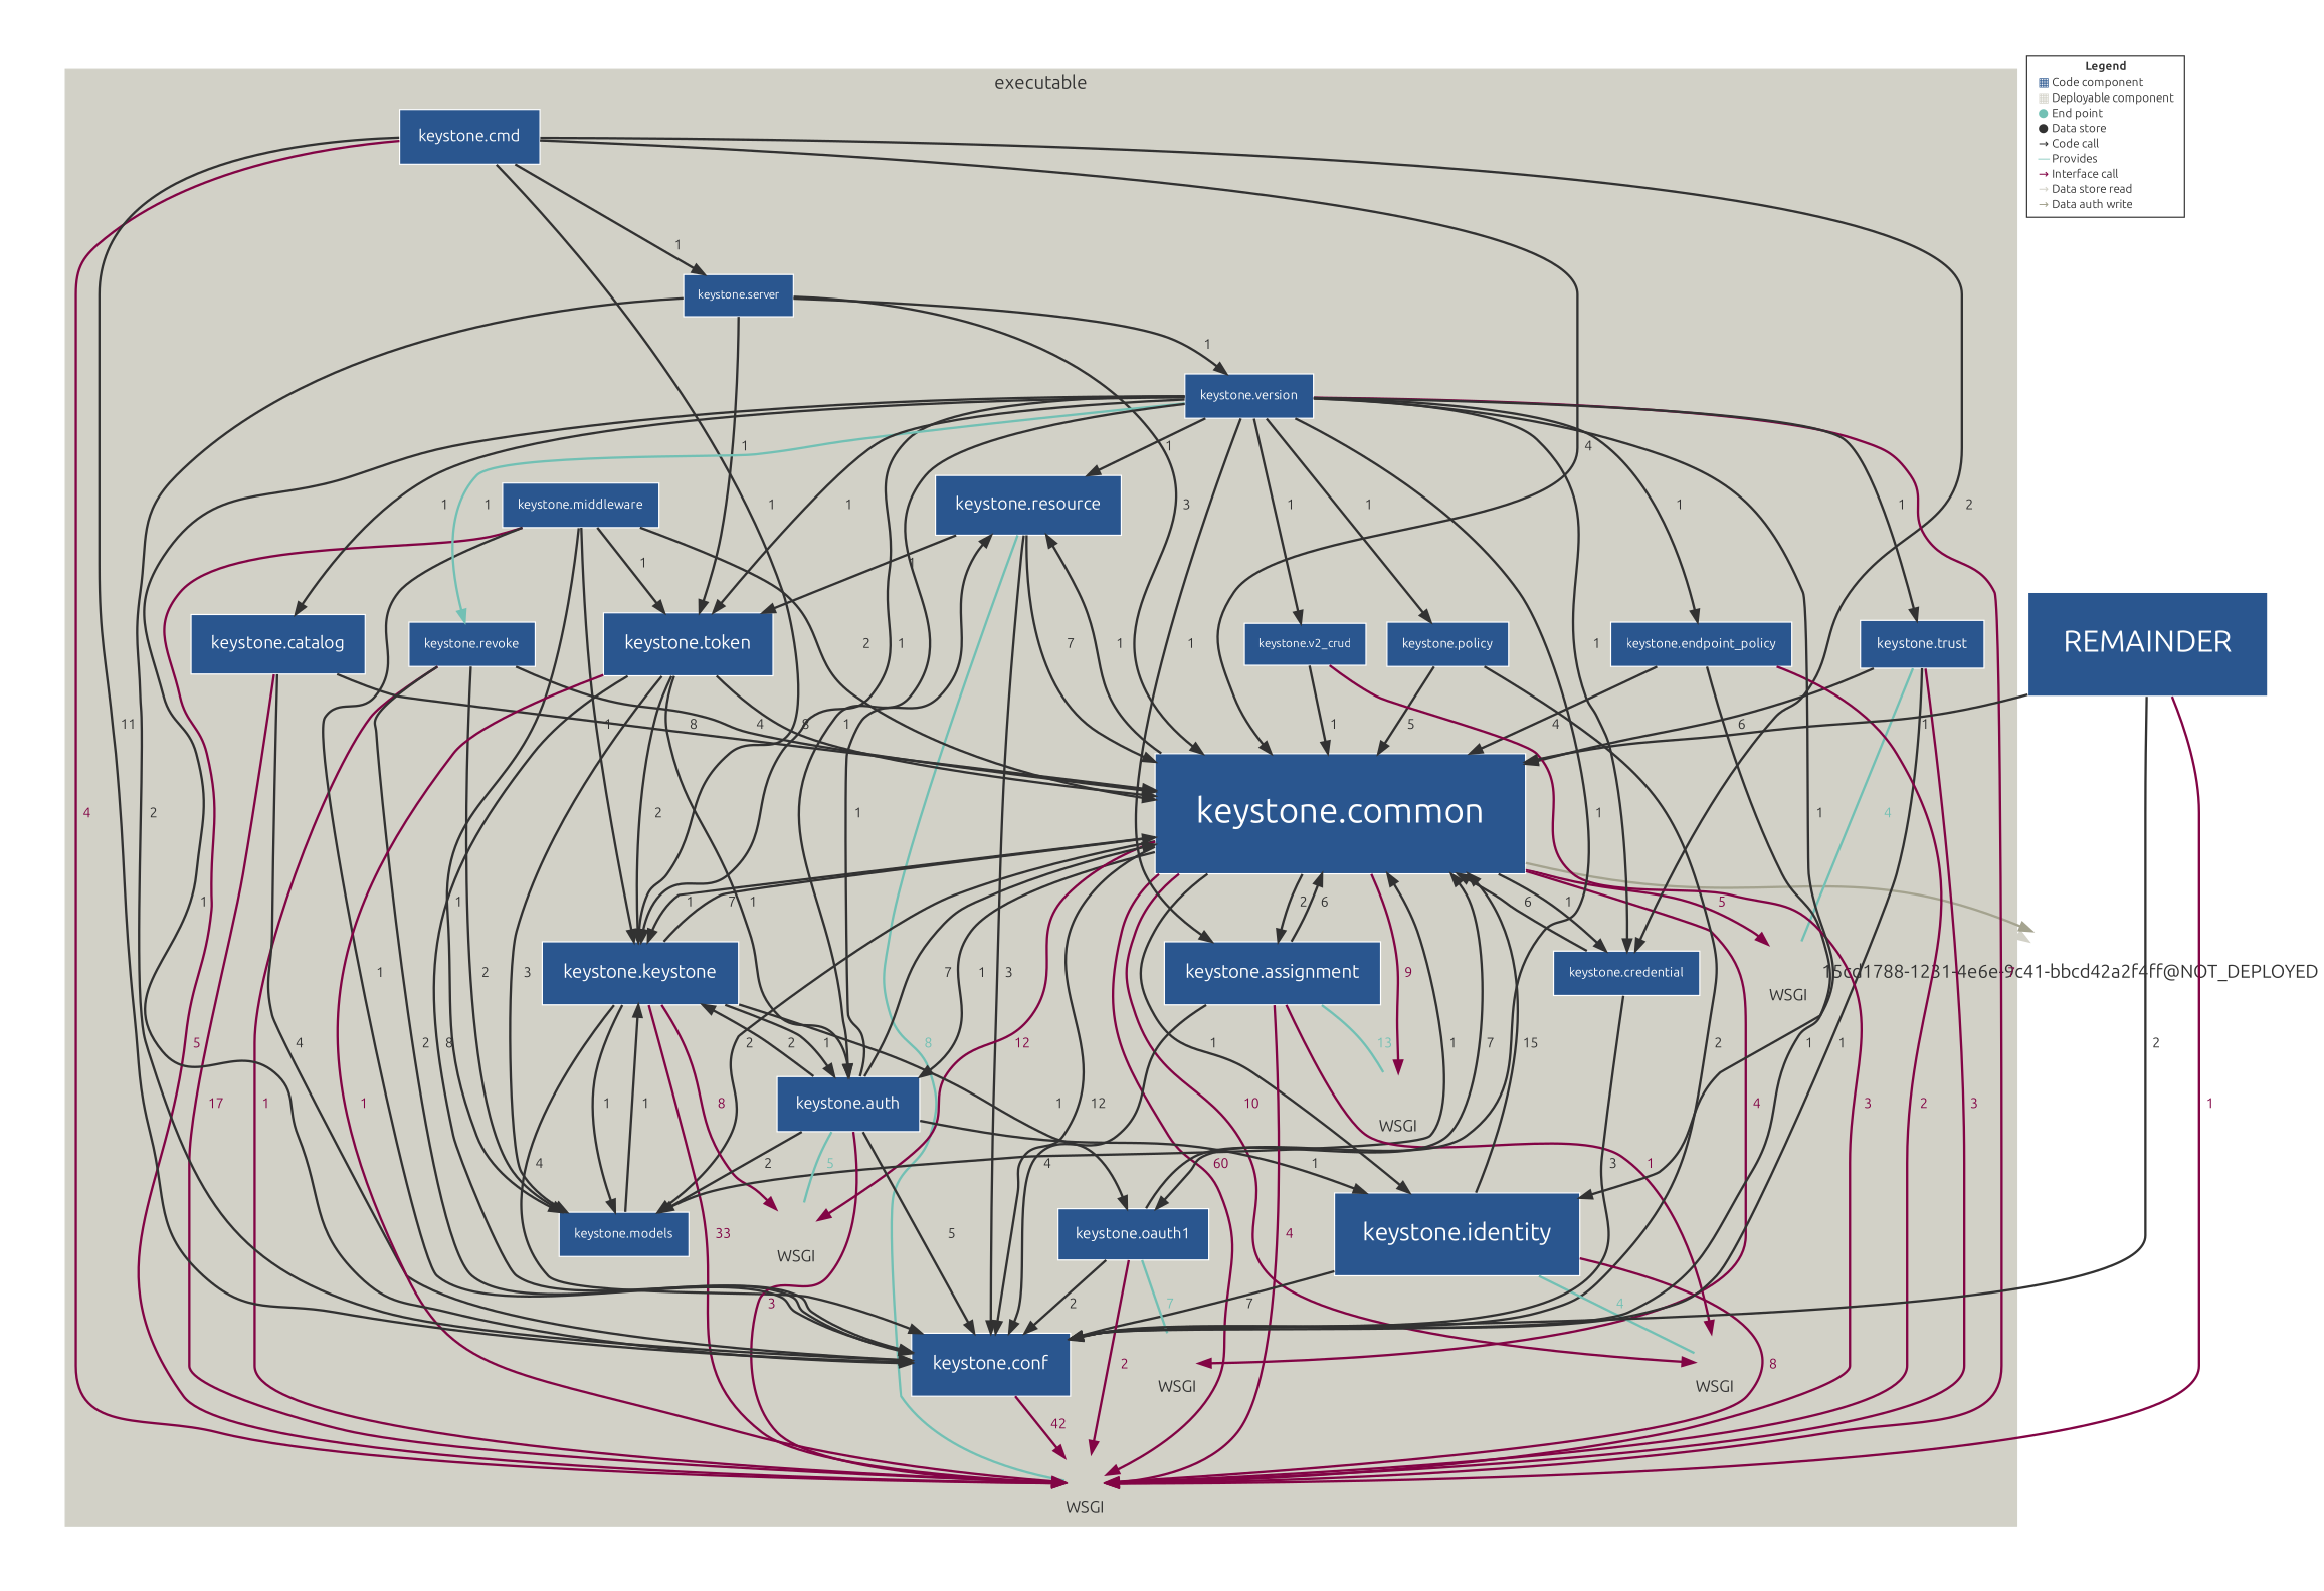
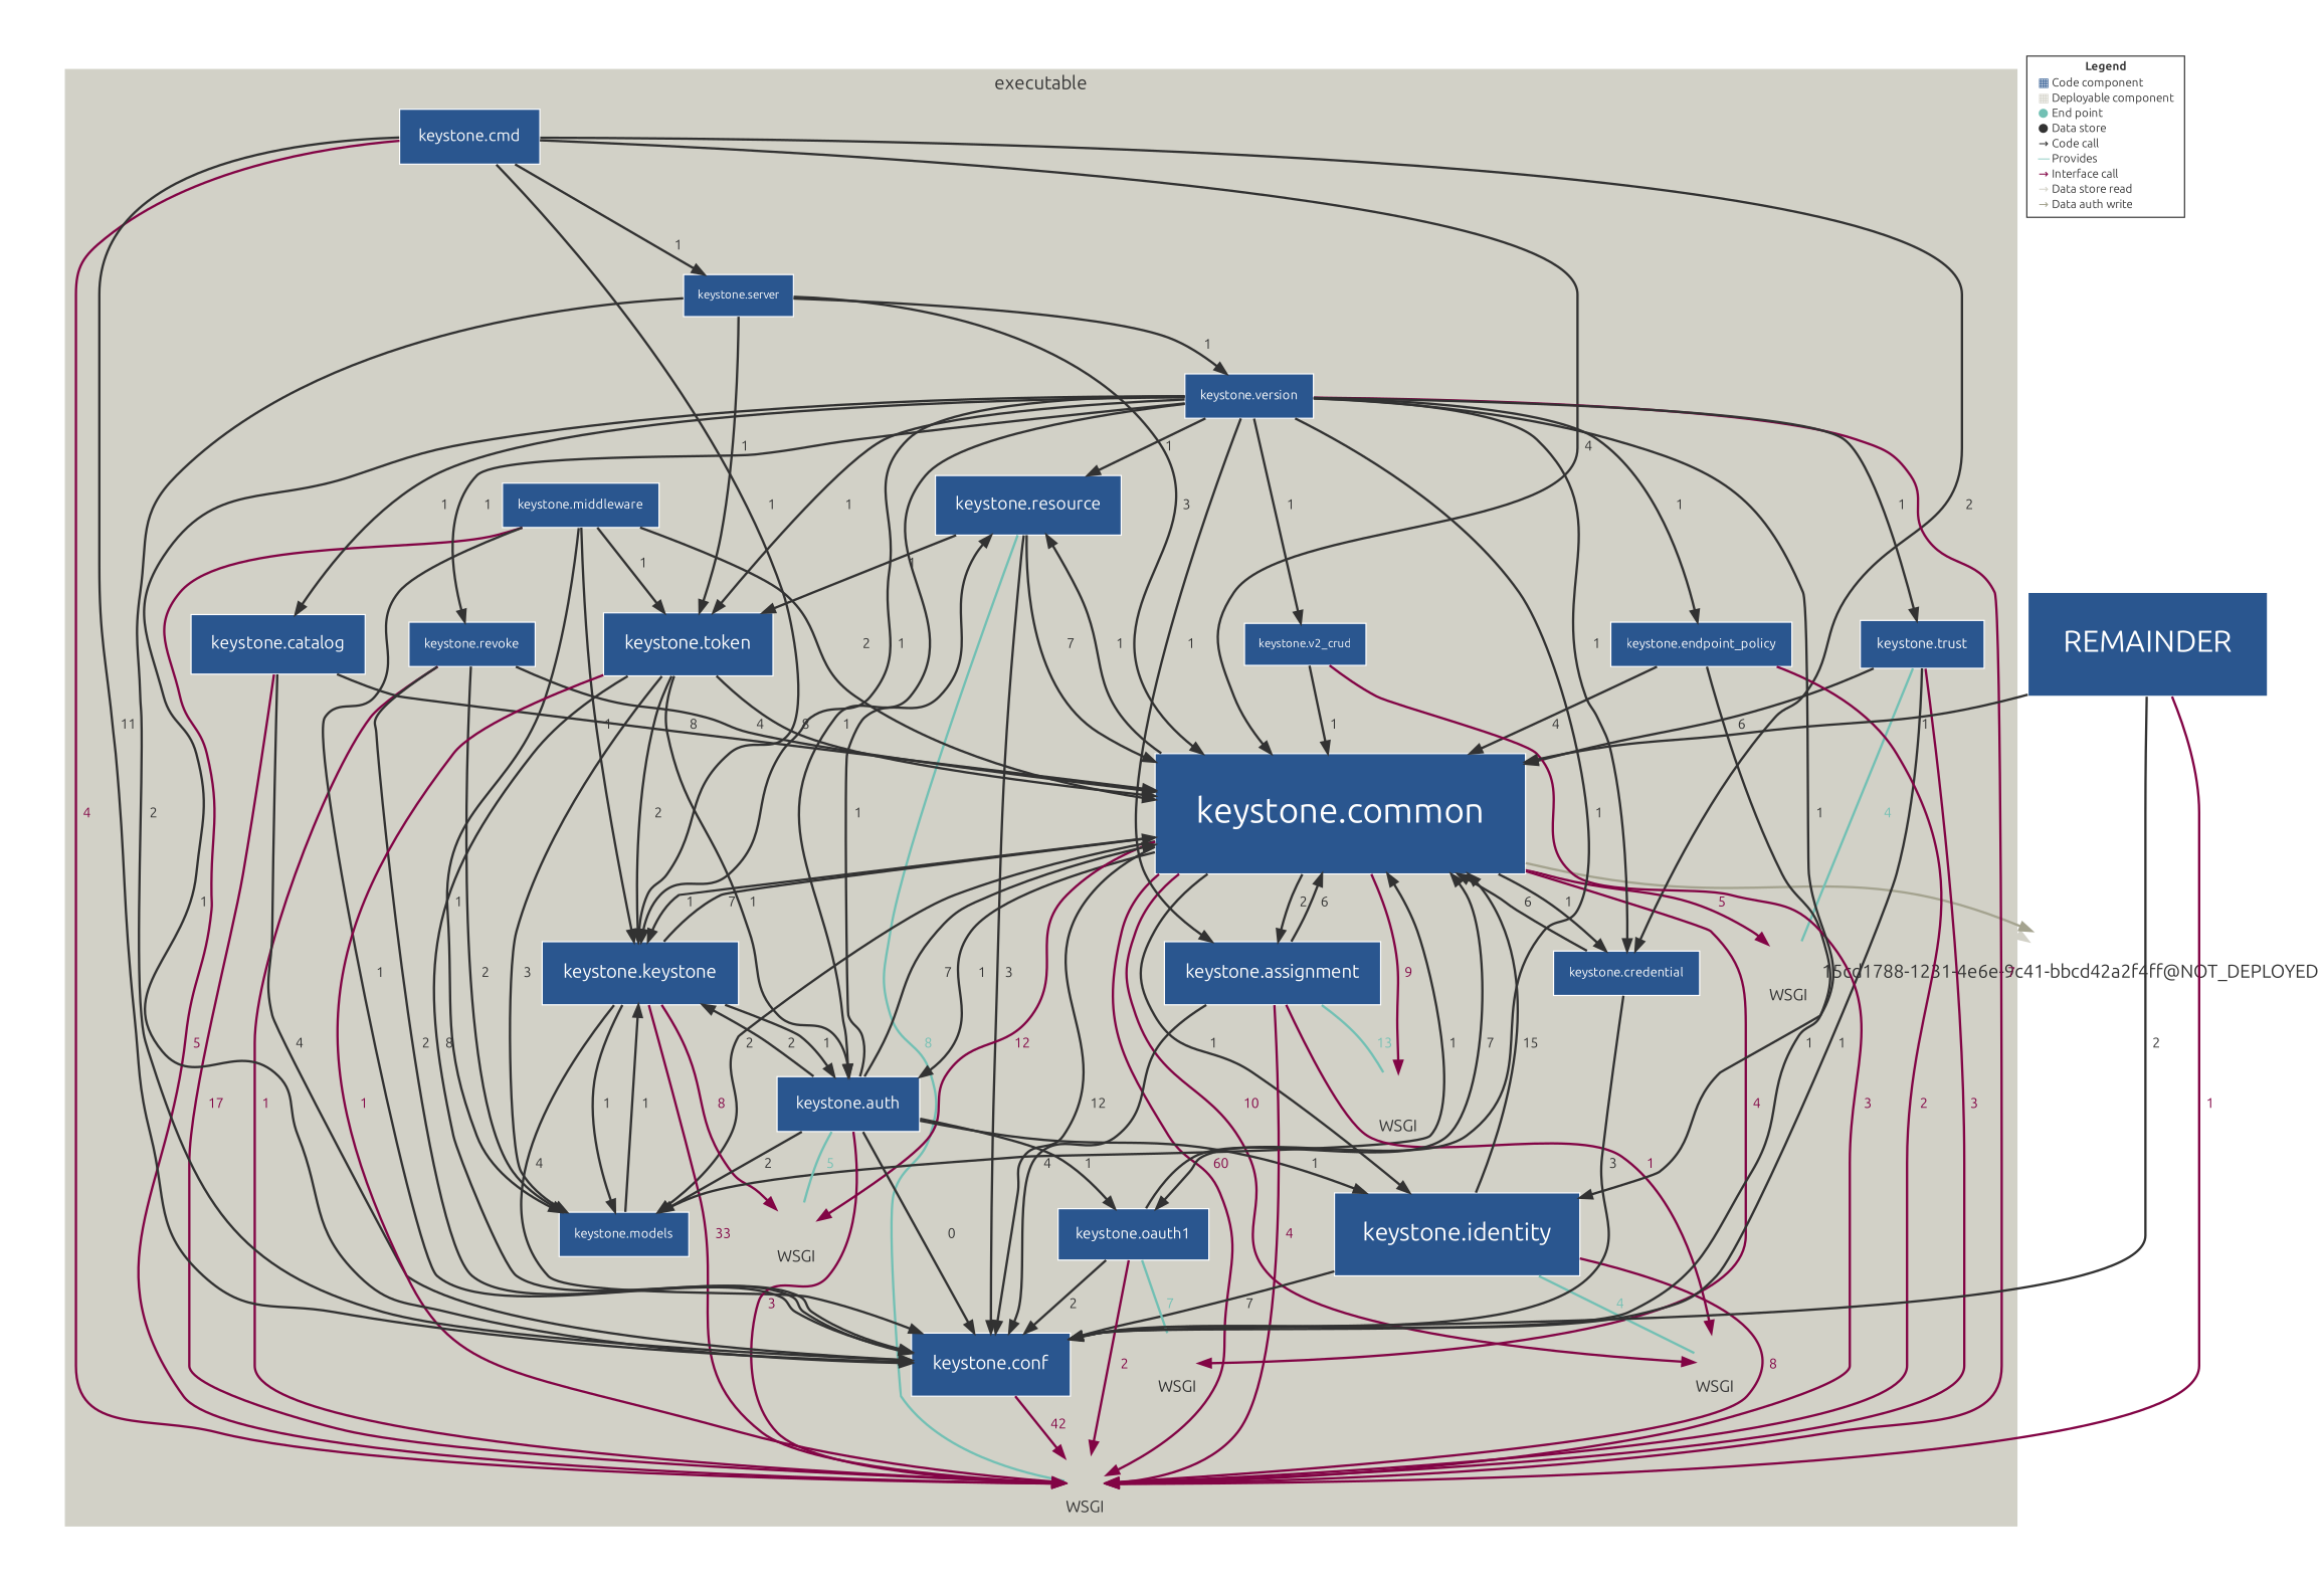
  digraph {
    compound=true
    fontname=Ubuntu
    rankdir=TD
    node [color="#FFFFFF" fillcolor="#2A568F" fontcolor="#FFFFFF" fontname=Ubuntu fontsize=14 penwidth=1 shape=box style=filled]
    edge [color="#323232" fontcolor="#323232" fontname=Ubuntu fontsize=12 penwidth=2]
    n1 [fontsize=15 label="keystone.resource" margin=0.24]
    n2 [fixedsize=true fontcolor="#323232" height=0.750 label=WSGI labelloc=b penwidth=0 width=0.500 color="" fillcolor="" style=""]
    n3 [fontsize=30 label="keystone.common" margin=0.48]
    n4 [fontsize=16 label="keystone.keystone" margin=0.256]
    n5 [fontsize=11 label="keystone.models" margin=0.176]
    n6 [fontsize=11 label="keystone.revoke" margin=0.176]
    n7 [label="keystone.auth" margin=0.224]
    n8 [fixedsize=true fontcolor="#323232" height=0.750 label=WSGI labelloc=b penwidth=0 width=0.500 color="" fillcolor="" style=""]
    n9 [fontsize=15 label="keystone.catalog" margin=0.24]
    n10 [fontsize=11 label="keystone.middleware" margin=0.176]
    n11 [fontsize=16 label="keystone.assignment" margin=0.256]
    n12 [fixedsize=true fontcolor="#323232" height=0.750 label=WSGI labelloc=b penwidth=0 width=0.500 color="" fillcolor="" style=""]
-   n13 [fontsize=11 label="keystone.policy" margin=0.176]
    n14 [fontsize=16 label="keystone.token" margin=0.256]
    n15 [fontsize=21 label="keystone.identity" margin=0.336]
    n16 [fixedsize=true fontcolor="#323232" height=0.750 label=WSGI labelloc=b penwidth=0 width=0.500 color="" fillcolor="" style=""]
    n17 [fontsize=12 label="keystone.trust" margin=0.192]
    n18 [fixedsize=true fontcolor="#323232" height=0.750 label=WSGI labelloc=b penwidth=0 width=0.500 color="" fillcolor="" style=""]
    n19 [fontsize=13 label="keystone.oauth1" margin=0.20800000000000002]
    n20 [fixedsize=true fontcolor="#323232" height=0.750 label=WSGI labelloc=b penwidth=0 width=0.500 color="" fillcolor="" style=""]
    n21 [label="keystone.cmd" margin=0.224]
    n22 [fontsize=10 label="keystone.server" margin=0.16]
    n23 [fontsize=11 label="keystone.endpoint_policy" margin=0.176]
    n24 [fontsize=10 label="keystone.v2_crud" margin=0.16]
    n25 [fontsize=16 label="keystone.conf" margin=0.256]
    n26 [fontsize=11 label="keystone.version" margin=0.176]
    n27 [fontsize=11 label="keystone.credential" margin=0.176]
    "15cd1788-1231-4e6e-9c41-bbcd42a2f4ff@NOT_DEPLOYED" [fixedsize=true fontcolor="#323232" fontsize=16 height=1.000 penwidth=0 width=1.000 color="" fillcolor="" style=""]
    n29 [fontsize=26 label=REMAINDER margin=0.41600000000000004]
    n30 [color="#323232" fillcolor="#FFFFFF" fontcolor="#323232" fontsize=10 label=<<TABLE BORDER="0" CELLPADDING="1" CELLSPACING="0"> <TR><TD COLSPAN="2"><B>Legend</B></TD></TR> <TR><TD><FONT COLOR="#2A568F">&#9638;</FONT></TD><TD ALIGN="left">Code component</TD></TR> <TR><TD><FONT COLOR="#D2D1C7">&#9638;</FONT></TD><TD ALIGN="left">Deployable component</TD></TR> <TR><TD><FONT COLOR="#72C0B4">&#9679;</FONT></TD><TD ALIGN="left">End point</TD></TR> <TR><TD><FONT COLOR="#323232">&#9679;</FONT></TD><TD ALIGN="left">Data store</TD></TR> <TR><TD><FONT COLOR="#323232">&rarr;</FONT></TD><TD ALIGN="left">Code call</TD></TR> <TR><TD><FONT COLOR="#72C0B4">&#8212;</FONT></TD><TD ALIGN="left">Provides</TD></TR> <TR><TD><FONT COLOR="#820445">&rarr;</FONT></TD><TD ALIGN="left">Interface call</TD></TR> <TR><TD><FONT COLOR="#D2D1C7">&rarr;</FONT></TD><TD ALIGN="left">Data store read</TD></TR> <TR><TD><FONT COLOR="#A4A38F">&rarr;</FONT></TD><TD ALIGN="left">Data auth write</TD></TR> </TABLE> >]
    subgraph cluster_1 {
      color="#D2D1C7"
      fontcolor="#323232"
      fontsize=16
      label=executable
      style=filled
      n1
      n2
      n3
      n4
      n5
      n6
      n7
      n8
      n9
      n10
      n11
      n12
-     n13
      n14
      n15
      n16
      n17
      n18
      n19
      n20
      n21
      n22
      n23
      n24
      n25
      n26
      n27
    }
    n1 -> n2 [arrowhead=none color="#72C0B4" fontcolor="#72C0B4" label="  8"]
    n1 -> n3 [label="  7"]
    n1 -> n14 [label="  1"]
    n1 -> n25 [label="  3"]
    n3 -> n1 [label="  1"]
    n3 -> n2 [color="#820445" fontcolor="#820445" label="  60"]
    n3 -> n4 [label="  1"]
    n3 -> n5 [label="  2"]
    n3 -> n7 [label="  1"]
    n3 -> n8 [color="#820445" fontcolor="#820445" label="  12"]
    n3 -> n11 [label="  2"]
    n3 -> n12 [color="#820445" fontcolor="#820445" label="  9"]
    n3 -> n15 [label="  1"]
    n3 -> n16 [color="#820445" fontcolor="#820445" label="  10"]
    n3 -> n18 [color="#820445" fontcolor="#820445" label="  5"]
    n3 -> n20 [color="#820445" fontcolor="#820445" label="  4"]
    n3 -> n25 [label="  12"]
    n3 -> n27 [label="  1"]
    n3 -> "15cd1788-1231-4e6e-9c41-bbcd42a2f4ff@NOT_DEPLOYED" [color="#D2D1C7" fontcolor="#D2D1C7"]
    n3 -> "15cd1788-1231-4e6e-9c41-bbcd42a2f4ff@NOT_DEPLOYED" [color="#A4A38F" fontcolor="#A4A38F"]
    n4 -> n2 [color="#820445" fontcolor="#820445" label="  33"]
    n4 -> n3 [label="  7"]
    n4 -> n5 [label="  1"]
    n4 -> n7 [label="  1"]
    n4 -> n8 [color="#820445" fontcolor="#820445" label="  8"]
    n4 -> n25 [label="  4"]
    n5 -> n3 [label="  1"]
    n5 -> n4 [label="  1"]
    n6 -> n2 [color="#820445" fontcolor="#820445" label="  1"]
    n6 -> n3 [label="  4"]
    n6 -> n5 [label="  2"]
    n6 -> n25 [label="  2"]
    n7 -> n1 [label="  1"]
    n7 -> n2 [color="#820445" fontcolor="#820445" label="  3"]
    n7 -> n3 [label="  7"]
    n7 -> n4 [label="  2"]
    n7 -> n5 [label="  2"]
    n7 -> n8 [arrowhead=none color="#72C0B4" fontcolor="#72C0B4" label="  5"]
    n7 -> n15 [label="  1"]
-   n4 -> n19 [label="  1"]
-   n7 -> n25 [label="  5"]
+   n7 -> n19 [label="  1"]
+   n7 -> n25 [label="  0"]
    n9 -> n2 [color="#820445" fontcolor="#820445" label="  17"]
    n9 -> n3 [label="  8"]
    n9 -> n25 [label="  4"]
    n10 -> n2 [color="#820445" fontcolor="#820445" label="  5"]
    n10 -> n3 [label="  2"]
    n10 -> n4 [label="  1"]
    n10 -> n5 [label="  1"]
    n10 -> n14 [label="  1"]
    n10 -> n25 [label="  1"]
    n11 -> n2 [color="#820445" fontcolor="#820445" label="  4"]
    n11 -> n3 [label="  6"]
    n11 -> n12 [arrowhead=none color="#72C0B4" fontcolor="#72C0B4" label="  13"]
    n11 -> n16 [color="#820445" fontcolor="#820445" label="  1"]
    n11 -> n25 [label="  4"]
-   n13 -> n3 [label="  5"]
-   n13 -> n25 [label="  2"]
    n14 -> n2 [color="#820445" fontcolor="#820445" label="  1"]
    n14 -> n3 [label="  8"]
    n14 -> n4 [label="  2"]
    n14 -> n5 [label="  3"]
    n14 -> n7 [label="  1"]
    n14 -> n25 [label="  8"]
    n15 -> n2 [color="#820445" fontcolor="#820445" label="  8"]
    n15 -> n3 [label="  15"]
    n15 -> n16 [arrowhead=none color="#72C0B4" fontcolor="#72C0B4" label="  4"]
    n15 -> n25 [label="  7"]
    n17 -> n2 [color="#820445" fontcolor="#820445" label="  3"]
    n17 -> n3 [label="  6"]
    n17 -> n18 [arrowhead=none color="#72C0B4" fontcolor="#72C0B4" label="  4"]
    n17 -> n25 [label="  1"]
    n19 -> n2 [color="#820445" fontcolor="#820445" label="  2"]
    n19 -> n3 [label="  7"]
    n19 -> n20 [arrowhead=none color="#72C0B4" fontcolor="#72C0B4" label="  7"]
    n19 -> n25 [label="  2"]
    n21 -> n2 [color="#820445" fontcolor="#820445" label="  4"]
    n21 -> n3 [label="  4"]
    n21 -> n4 [label="  1"]
    n21 -> n22 [label="  1"]
    n21 -> n25 [label="  11"]
    n21 -> n27 [label="  2"]
    n22 -> n3 [label="  3"]
    n22 -> n14 [label="  1"]
    n22 -> n25 [label="  2"]
    n22 -> n26 [label="  1"]
    n23 -> n2 [color="#820445" fontcolor="#820445" label="  2"]
    n23 -> n3 [label="  4"]
    n23 -> n25 [label="  1"]
    n24 -> n2 [color="#820445" fontcolor="#820445" label="  3"]
    n24 -> n3 [label="  1"]
    n25 -> n2 [color="#820445" fontcolor="#820445" label="  42"]
    n26 -> n1 [label="  1"]
    n26 -> n2 [color="#820445" fontcolor="#820445" label="  7"]
    n26 -> n4 [label="  1"]
-   n26 -> n6 [color="#72C0B4" label="  1"]
+   n26 -> n6 [label="  1"]
    n26 -> n7 [label="  1"]
    n26 -> n9 [label="  1"]
    n26 -> n11 [label="  1"]
-   n26 -> n13 [label="  1"]
    n26 -> n14 [label="  1"]
    n26 -> n15 [label="  1"]
    n26 -> n17 [label="  1"]
    n26 -> n19 [label="  1"]
    n26 -> n23 [label="  1"]
    n26 -> n24 [label="  1"]
    n26 -> n25 [label="  1"]
    n26 -> n27 [label="  1"]
    n27 -> n3 [label="  6"]
    n27 -> n25 [label="  3"]
    n29 -> n2 [color="#820445" fontcolor="#820445" label="  1"]
    n29 -> n3 [label="  1"]
    n29 -> n25 [label="  2"]
  }
